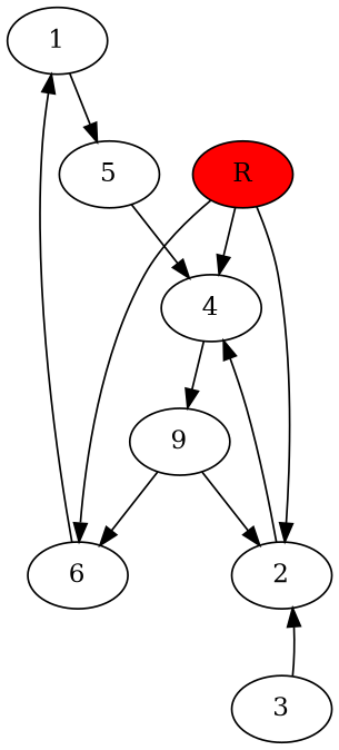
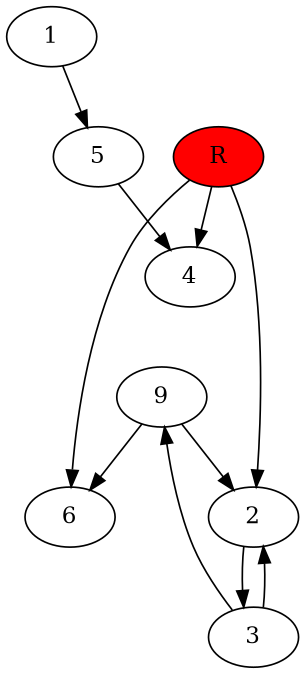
  digraph {
    1
    5
    n3 [label=9]
    4
    2
    3
    6
    R [fillcolor="#ff0000" style=filled]
    1 -> 5
    5 -> 4
    n3 -> 2
    n3 -> 6
-   4 -> n3
-   2 -> 4
+   3 -> n3
+   2 -> 3
    3 -> 2
-   6 -> 1
    R -> 4
    R -> 2
    R -> 6
  }
